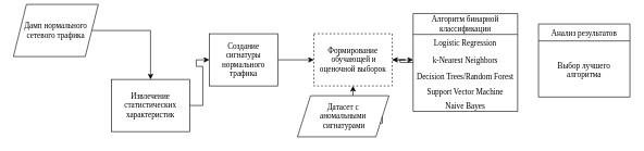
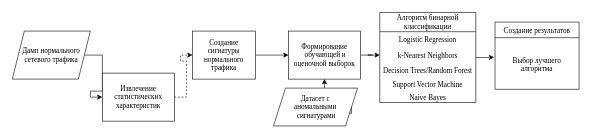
  <mxCell id="0" />
  <mxCell id="1" parent="0" />
  <mxCell id="2" value="" style="edgeStyle=orthogonalEdgeStyle;rounded=0;orthogonalLoop=1;jettySize=auto;html=1;" parent="1" source="3" target="5" edge="1"><mxGeometry relative="1" as="geometry" /></mxCell>
- <mxCell id="3" value="&lt;font face=&quot;Times New Roman&quot;&gt;Дамп нормального сетевого трафика&lt;/font&gt;" style="shape=parallelogram;perimeter=parallelogramPerimeter;whiteSpace=wrap;html=1;fixedSize=1;" parent="1" vertex="1"><mxGeometry x="20" y="6" width="130" height="80" as="geometry" /></mxCell>
- <mxCell id="4" value="" style="edgeStyle=orthogonalEdgeStyle;rounded=0;orthogonalLoop=1;jettySize=auto;html=1;" parent="1" source="5" target="7" edge="1"><mxGeometry relative="1" as="geometry" /></mxCell>
+ <mxCell id="3" value="&lt;font face=&quot;Times New Roman&quot;&gt;Дамп нормального сетевого трафика&lt;/font&gt;" style="shape=parallelogram;perimeter=parallelogramPerimeter;whiteSpace=wrap;html=1;fixedSize=1;" parent="1" vertex="1"><mxGeometry x="20" y="51" width="130" height="80" as="geometry" /></mxCell>
+ <mxCell id="4" value="" style="edgeStyle=orthogonalEdgeStyle;rounded=0;orthogonalLoop=1;jettySize=auto;html=1;dashed=1;" parent="1" source="5" target="7" edge="1"><mxGeometry relative="1" as="geometry" /></mxCell>
  <mxCell id="5" value="&lt;span style=&quot;font-family: &amp;#34;times new roman&amp;#34;&quot;&gt;Извлечение статистических&lt;/span&gt;&lt;br style=&quot;font-family: &amp;#34;times new roman&amp;#34;&quot;&gt;&lt;span style=&quot;font-family: &amp;#34;times new roman&amp;#34;&quot;&gt;характеристик&lt;/span&gt;" style="rounded=0;whiteSpace=wrap;html=1;" parent="1" vertex="1"><mxGeometry x="170" y="121" width="120" height="80" as="geometry" /></mxCell>
  <mxCell id="6" value="" style="edgeStyle=orthogonalEdgeStyle;rounded=0;orthogonalLoop=1;jettySize=auto;html=1;" parent="1" source="7" target="9" edge="1"><mxGeometry relative="1" as="geometry" /></mxCell>
  <mxCell id="7" value="&lt;span style=&quot;font-family: &amp;#34;times new roman&amp;#34;&quot;&gt;Создание сигнатуры нормального трафика&lt;/span&gt;" style="rounded=0;whiteSpace=wrap;html=1;" parent="1" vertex="1"><mxGeometry x="320" y="51" width="105" height="80" as="geometry" /></mxCell>
  <mxCell id="8" style="edgeStyle=orthogonalEdgeStyle;rounded=0;orthogonalLoop=1;jettySize=auto;html=1;entryX=0;entryY=0.5;entryDx=0;entryDy=0;" edge="1" parent="1" source="9" target="13"><mxGeometry relative="1" as="geometry" /></mxCell>
- <mxCell id="9" value="&lt;font face=&quot;Times New Roman&quot;&gt;Формирование&lt;br&gt;&amp;nbsp;обучающей и оценочной выборок&lt;/font&gt;" style="rounded=0;whiteSpace=wrap;html=1;dashed=1;" parent="1" vertex="1"><mxGeometry x="480" y="51" width="120" height="80" as="geometry" /></mxCell>
- <mxCell id="10" style="edgeStyle=orthogonalEdgeStyle;rounded=0;orthogonalLoop=1;jettySize=auto;html=1;fontFamily=Times New Roman;" parent="1" source="11" target="9" edge="1"><mxGeometry relative="1" as="geometry" /></mxCell>
+ <mxCell id="9" value="&lt;font face=&quot;Times New Roman&quot;&gt;Формирование&lt;br&gt;&amp;nbsp;обучающей и оценочной выборок&lt;/font&gt;" style="rounded=0;whiteSpace=wrap;html=1;" parent="1" vertex="1"><mxGeometry x="480" y="51" width="120" height="80" as="geometry" /></mxCell>
+ <mxCell id="10" style="edgeStyle=orthogonalEdgeStyle;rounded=0;orthogonalLoop=1;jettySize=auto;html=1;entryX=-0.011;entryY=0.221;entryDx=0;entryDy=0;entryPerimeter=0;fontFamily=Times New Roman;" parent="1" source="11" target="19" edge="1"><mxGeometry relative="1" as="geometry" /></mxCell>
  <mxCell id="11" value="Алгоритм бинарной классификации" style="swimlane;fontStyle=0;childLayout=stackLayout;horizontal=1;startSize=32;fillColor=none;horizontalStack=0;resizeParent=1;resizeParentMax=0;resizeLast=0;collapsible=1;marginBottom=0;fontFamily=Times New Roman;whiteSpace=wrap;" parent="1" vertex="1"><mxGeometry x="632" y="20" width="160" height="150" as="geometry" /></mxCell>
  <mxCell id="12" value="Logistic Regression" style="text;strokeColor=none;fillColor=none;align=center;verticalAlign=top;spacingLeft=4;spacingRight=4;overflow=hidden;rotatable=0;points=[[0,0.5],[1,0.5]];portConstraint=eastwest;fontFamily=Times New Roman;" parent="11" vertex="1"><mxGeometry y="32" width="160" height="26" as="geometry" /></mxCell>
  <mxCell id="13" value="k-Nearest Neighbors" style="text;strokeColor=none;fillColor=none;align=center;verticalAlign=top;spacingLeft=4;spacingRight=4;overflow=hidden;rotatable=0;points=[[0,0.5],[1,0.5]];portConstraint=eastwest;fontFamily=Times New Roman;" parent="11" vertex="1"><mxGeometry y="58" width="160" height="26" as="geometry" /></mxCell>
  <mxCell id="14" value="Decision Trees/Random Forest" style="text;strokeColor=none;fillColor=none;align=center;verticalAlign=top;spacingLeft=4;spacingRight=4;overflow=hidden;rotatable=0;points=[[0,0.5],[1,0.5]];portConstraint=eastwest;fontFamily=Times New Roman;" parent="11" vertex="1"><mxGeometry y="84" width="160" height="22" as="geometry" /></mxCell>
  <mxCell id="15" value="Support Vector Machine" style="text;strokeColor=none;fillColor=none;align=center;verticalAlign=top;spacingLeft=4;spacingRight=4;overflow=hidden;rotatable=0;points=[[0,0.5],[1,0.5]];portConstraint=eastwest;fontFamily=Times New Roman;" parent="11" vertex="1"><mxGeometry y="106" width="160" height="22" as="geometry" /></mxCell>
  <mxCell id="16" value="Naive Bayes" style="text;strokeColor=none;fillColor=none;align=center;verticalAlign=top;spacingLeft=4;spacingRight=4;overflow=hidden;rotatable=0;points=[[0,0.5],[1,0.5]];portConstraint=eastwest;fontFamily=Times New Roman;" parent="11" vertex="1"><mxGeometry y="128" width="160" height="22" as="geometry" /></mxCell>
- <mxCell id="17" value="Анализ результатов" style="swimlane;fontStyle=0;childLayout=stackLayout;horizontal=1;startSize=26;fillColor=none;horizontalStack=0;resizeParent=1;resizeParentMax=0;resizeLast=0;collapsible=1;marginBottom=0;fontFamily=Times New Roman;" parent="1" vertex="1"><mxGeometry x="824" y="36" width="140" height="112" as="geometry" /></mxCell>
+ <mxCell id="17" value="Создание результатов" style="swimlane;fontStyle=0;childLayout=stackLayout;horizontal=1;startSize=26;fillColor=none;horizontalStack=0;resizeParent=1;resizeParentMax=0;resizeLast=0;collapsible=1;marginBottom=0;fontFamily=Times New Roman;" parent="1" vertex="1"><mxGeometry x="824" y="36" width="140" height="112" as="geometry" /></mxCell>
  <mxCell id="18" value=" " style="text;strokeColor=none;fillColor=none;align=left;verticalAlign=top;spacingLeft=4;spacingRight=4;overflow=hidden;rotatable=0;points=[[0,0.5],[1,0.5]];portConstraint=eastwest;" parent="17" vertex="1"><mxGeometry y="26" width="140" height="24" as="geometry" /></mxCell>
  <mxCell id="19" value="Выбор лучшего алгоритма" style="text;strokeColor=none;fillColor=none;align=center;verticalAlign=top;spacingLeft=4;spacingRight=4;overflow=hidden;rotatable=0;points=[[0,0.5],[1,0.5]];portConstraint=eastwest;whiteSpace=wrap;fontFamily=Times New Roman;" parent="17" vertex="1"><mxGeometry y="50" width="140" height="38" as="geometry" /></mxCell>
  <mxCell id="20" value=" " style="text;strokeColor=none;fillColor=none;align=left;verticalAlign=top;spacingLeft=4;spacingRight=4;overflow=hidden;rotatable=0;points=[[0,0.5],[1,0.5]];portConstraint=eastwest;" parent="17" vertex="1"><mxGeometry y="88" width="140" height="24" as="geometry" /></mxCell>
  <mxCell id="21" style="edgeStyle=orthogonalEdgeStyle;rounded=0;orthogonalLoop=1;jettySize=auto;html=1;entryX=0.5;entryY=1;entryDx=0;entryDy=0;exitX=1;exitY=0.5;exitDx=0;exitDy=0;" parent="1" source="22" target="9" edge="1"><mxGeometry relative="1" as="geometry"><Array as="points"><mxPoint x="540" y="188" /></Array></mxGeometry></mxCell>
  <mxCell id="22" value="&lt;font face=&quot;Times New Roman&quot;&gt;Датасет с &lt;br&gt;аномальными&lt;br&gt;&amp;nbsp;сигнатурами&lt;/font&gt;" style="shape=parallelogram;perimeter=parallelogramPerimeter;whiteSpace=wrap;html=1;fixedSize=1;sketch=0;" parent="1" vertex="1"><mxGeometry x="455" y="146" width="140" height="63" as="geometry" /></mxCell>
